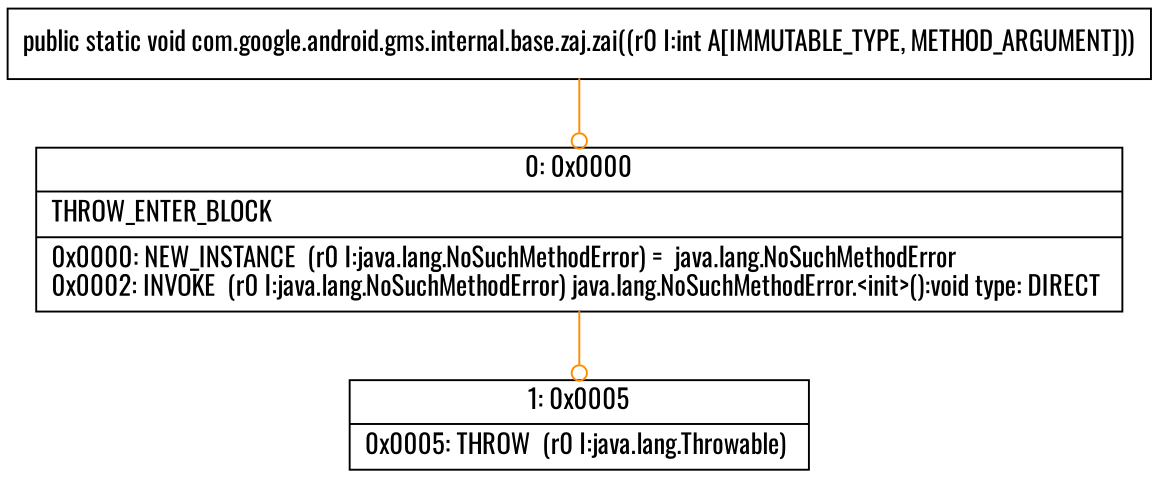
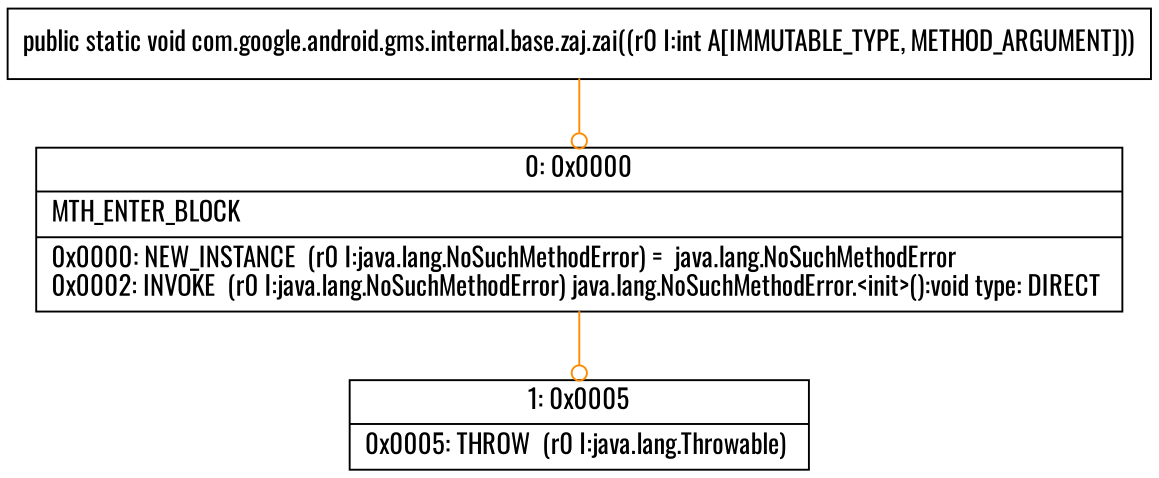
  digraph {
    fontname=Oswald
    node [shape=record fontname=Oswald]
    edge [color=darkorange arrowhead=odot fontname=Oswald]
-   n1 [label="{0\:\ 0x0000|THROW_ENTER_BLOCK\l|0x0000: NEW_INSTANCE  (r0 I:java.lang.NoSuchMethodError) =  java.lang.NoSuchMethodError \l0x0002: INVOKE  (r0 I:java.lang.NoSuchMethodError) java.lang.NoSuchMethodError.\<init\>():void type: DIRECT \l}"]
+   n1 [label="{0\:\ 0x0000|MTH_ENTER_BLOCK\l|0x0000: NEW_INSTANCE  (r0 I:java.lang.NoSuchMethodError) =  java.lang.NoSuchMethodError \l0x0002: INVOKE  (r0 I:java.lang.NoSuchMethodError) java.lang.NoSuchMethodError.\<init\>():void type: DIRECT \l}"]
    n2 [label="{1\:\ 0x0005|0x0005: THROW  (r0 I:java.lang.Throwable) \l}"]
    n3 [label="{public static void com.google.android.gms.internal.base.zaj.zai((r0 I:int A[IMMUTABLE_TYPE, METHOD_ARGUMENT])) }"]
    n1 -> n2
    n3 -> n1
  }
